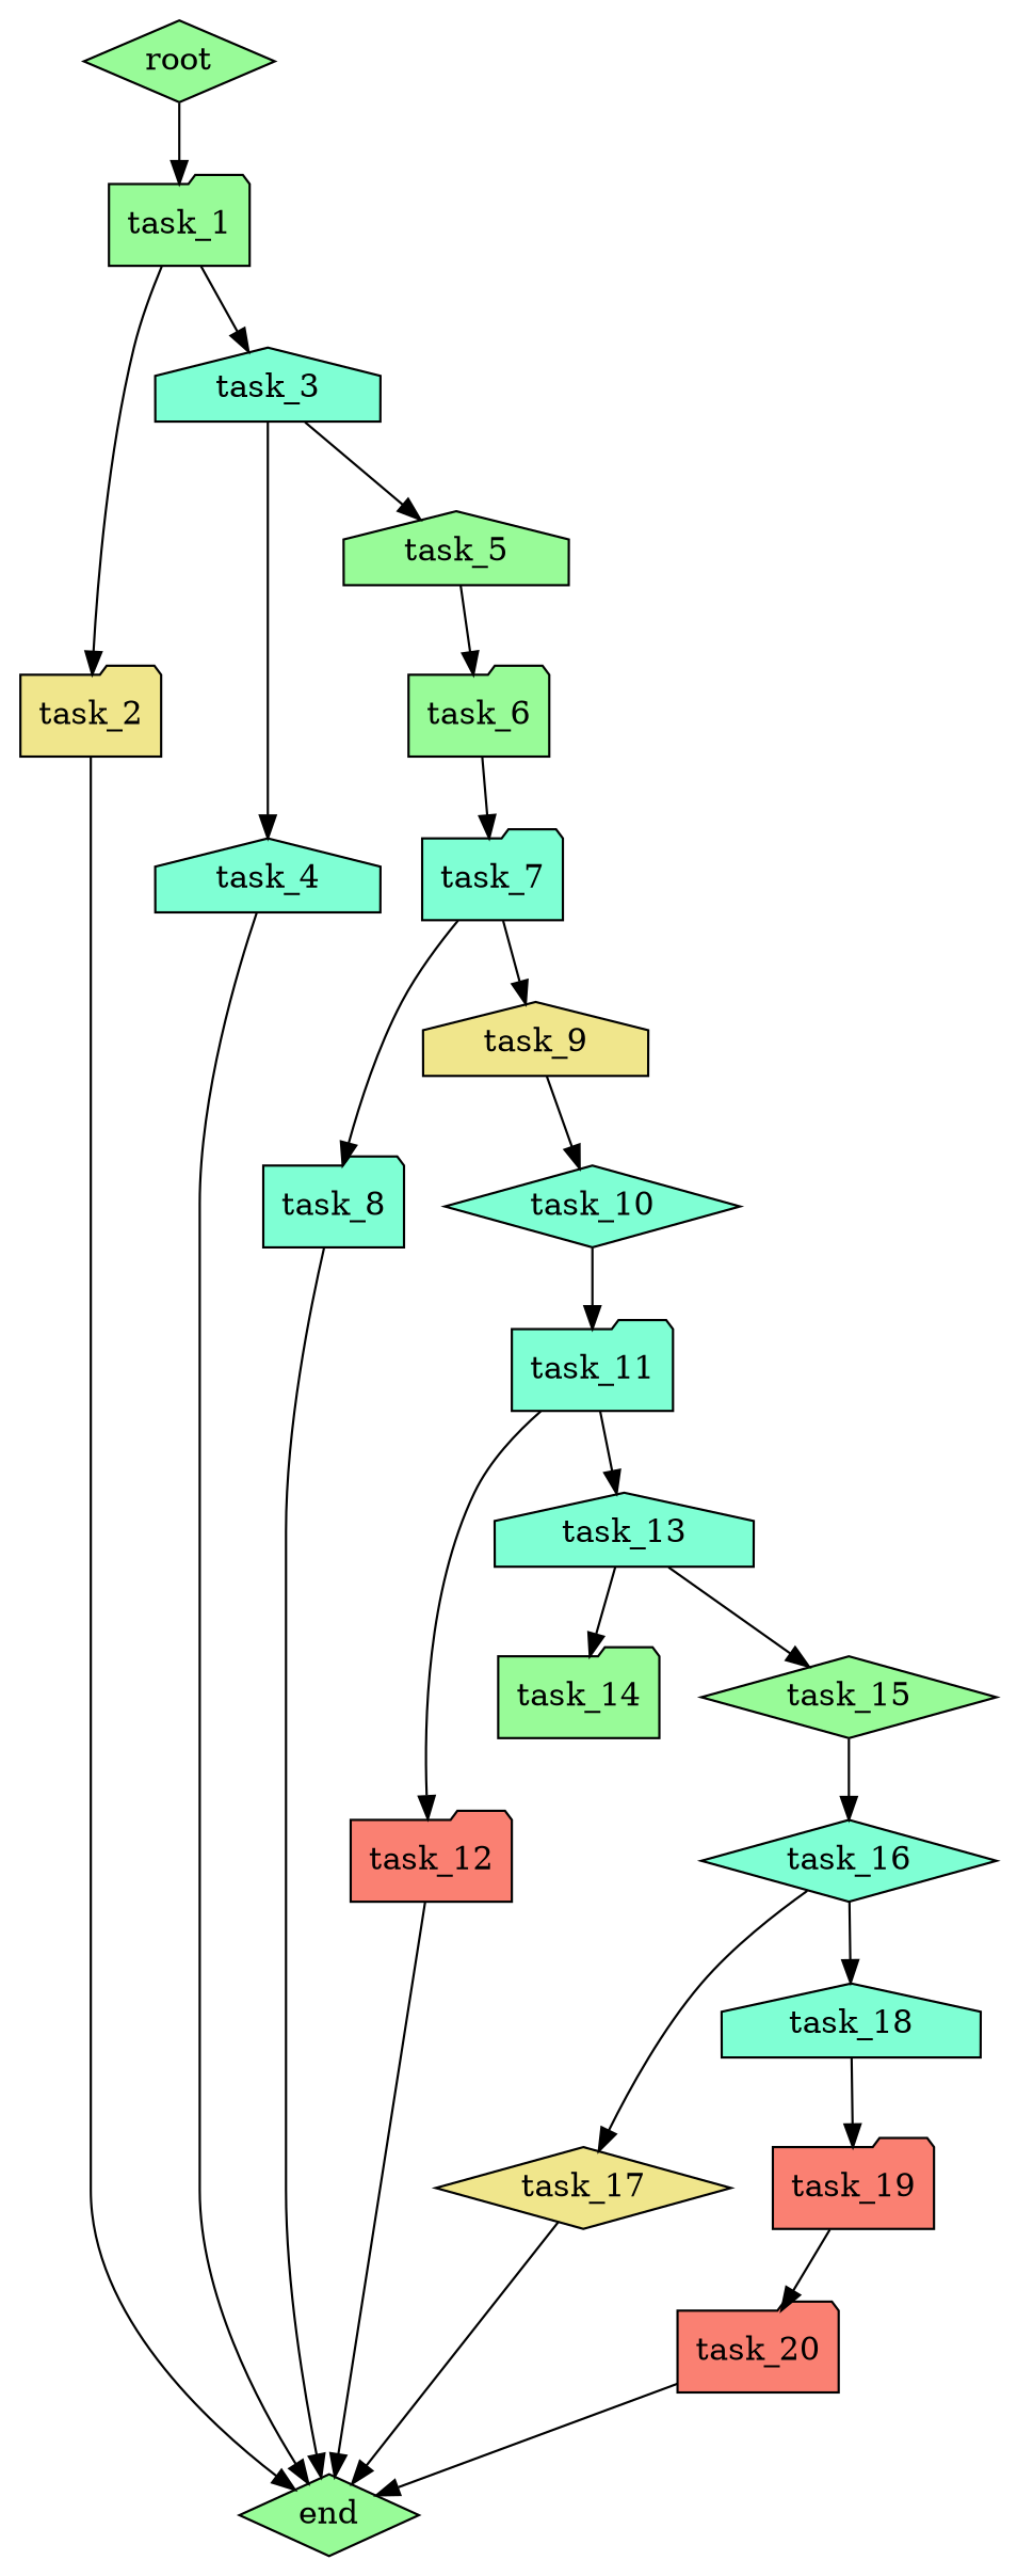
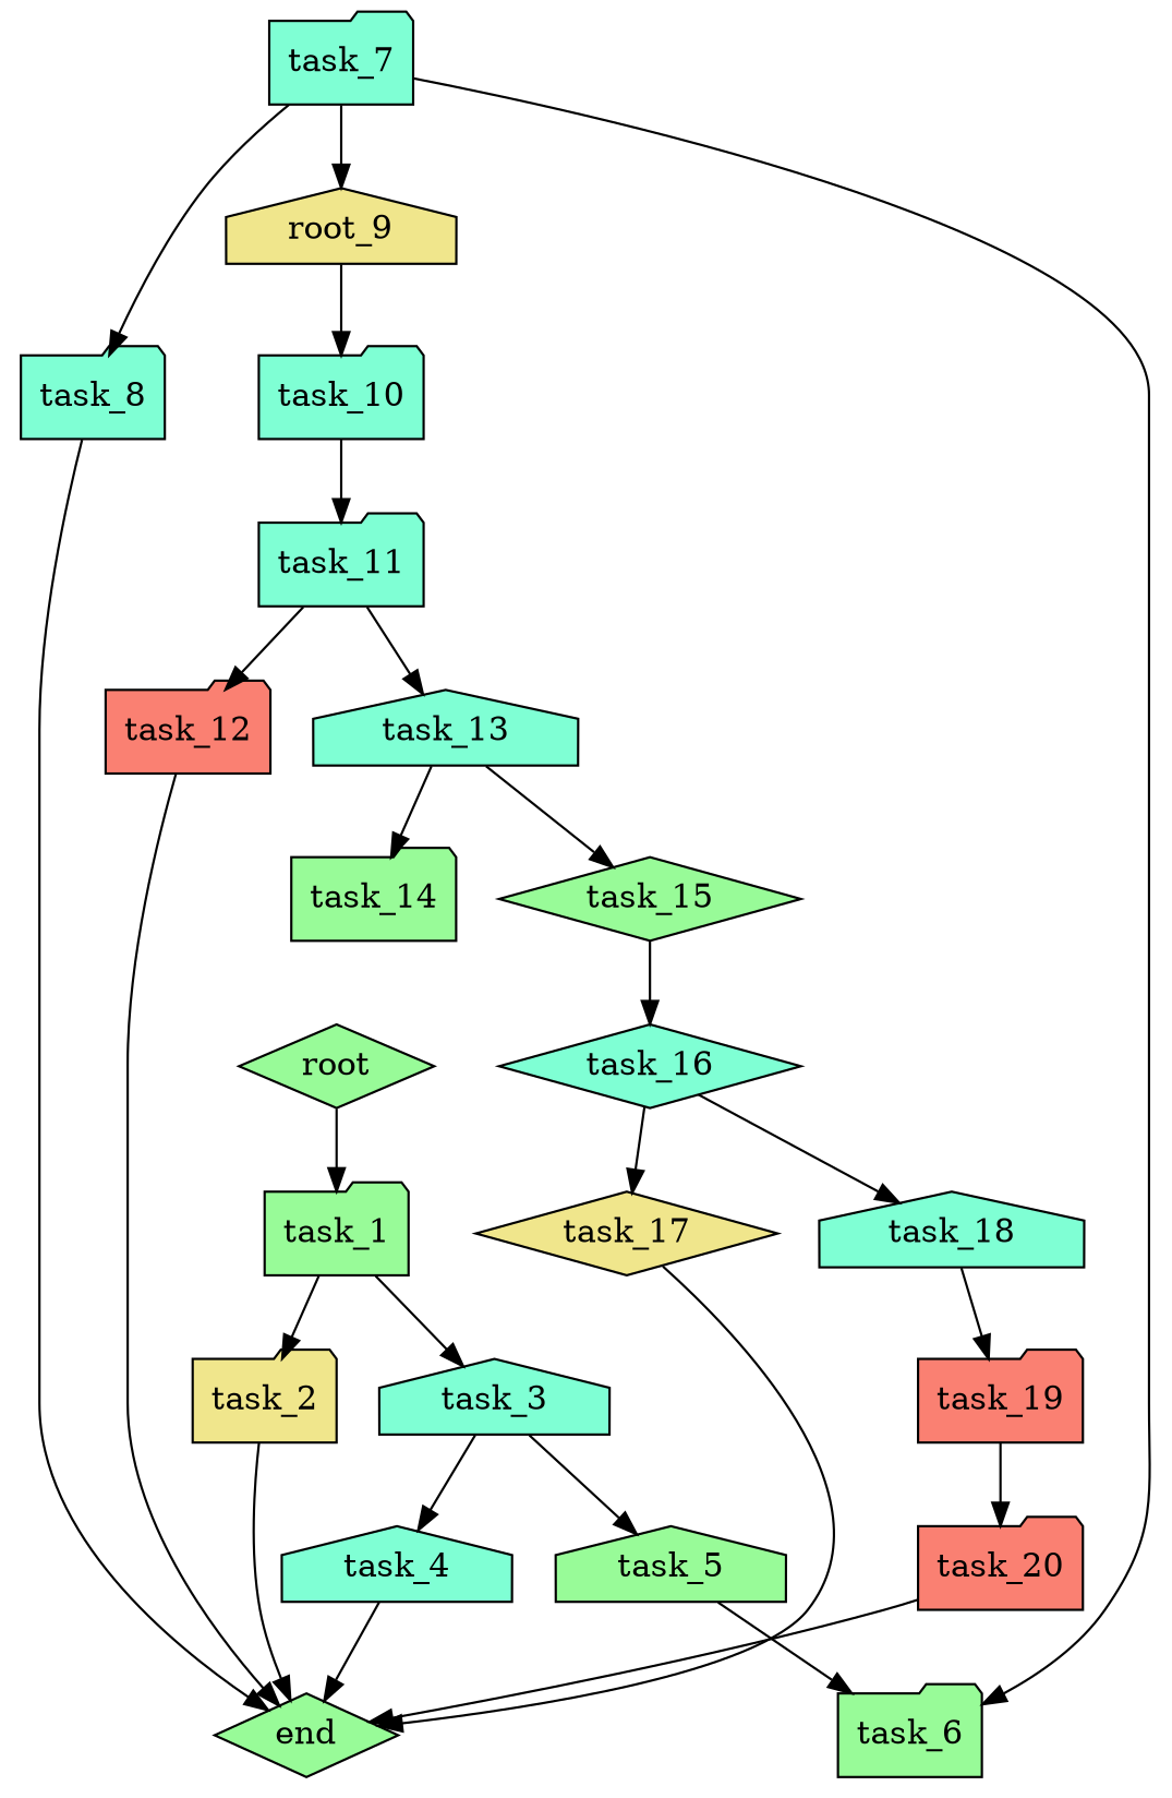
  digraph {
    node [fillcolor=aquamarine shape=folder style=filled]
    root [fillcolor=palegreen shape=diamond]
    task_1 [fillcolor=palegreen]
    task_2 [fillcolor=khaki]
    task_3 [shape=house]
    end [fillcolor=palegreen shape=diamond]
    task_4 [shape=house]
    task_5 [fillcolor=palegreen shape=house]
    task_6 [fillcolor=palegreen]
    task_7
    task_8
-   task_9 [fillcolor=khaki shape=house]
-   task_10 [shape=diamond]
+   task_9 [fillcolor=khaki shape=house label=root_9]
+   task_10
    task_11
    task_12 [fillcolor=salmon]
    task_13 [shape=house]
    task_14 [fillcolor=palegreen]
    task_15 [fillcolor=palegreen shape=diamond]
    task_16 [shape=diamond]
    task_17 [fillcolor=khaki shape=diamond]
    task_18 [shape=house]
    task_19 [fillcolor=salmon]
    task_20 [fillcolor=salmon]
    root -> task_1
    task_1 -> task_2
    task_1 -> task_3
    task_2 -> end
    task_3 -> task_4
    task_3 -> task_5
    task_4 -> end
    task_5 -> task_6
-   task_6 -> task_7
+   task_7 -> task_6
    task_7 -> task_8
    task_7 -> task_9
    task_8 -> end
    task_9 -> task_10
    task_10 -> task_11
    task_11 -> task_12
    task_11 -> task_13
    task_12 -> end
    task_13 -> task_14
    task_13 -> task_15
    task_15 -> task_16
    task_16 -> task_17
    task_16 -> task_18
    task_17 -> end
    task_18 -> task_19
    task_19 -> task_20
    task_20 -> end
  }
